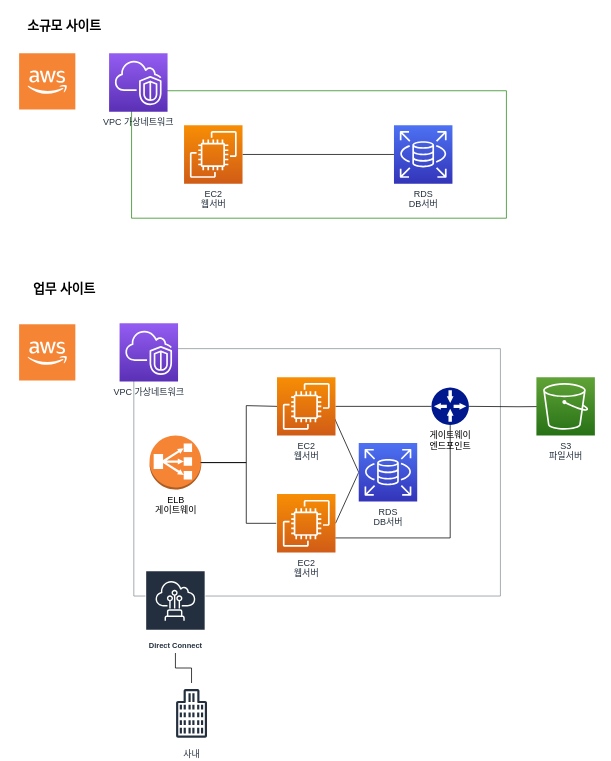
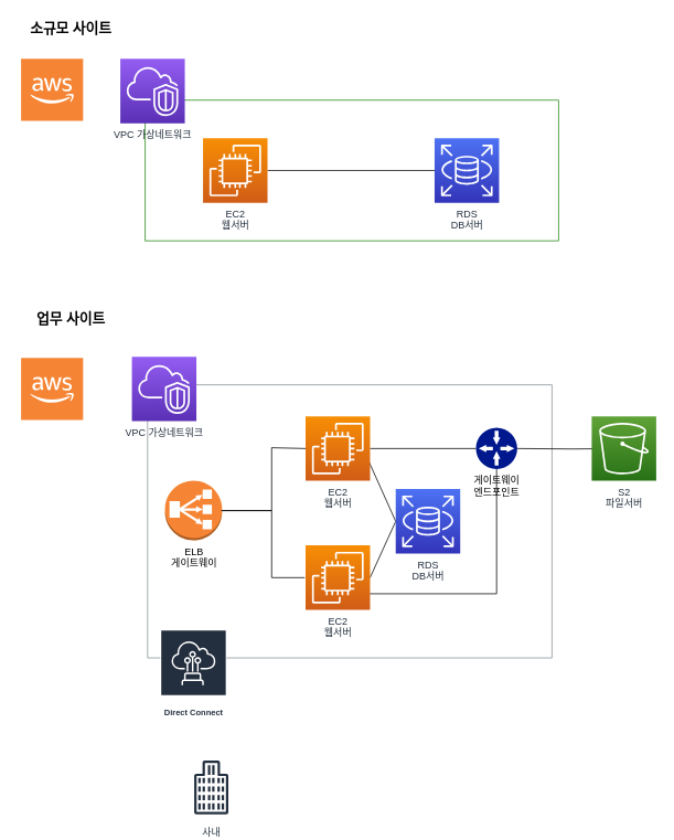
  <mxCell id="0" />
  <mxCell id="1" parent="0" />
  <mxCell id="2" value="" style="points=[[0,0],[0.25,0],[0.5,0],[0.75,0],[1,0],[1,0.25],[1,0.5],[1,0.75],[1,1],[0.75,1],[0.5,1],[0.25,1],[0,1],[0,0.75],[0,0.5],[0,0.25]];outlineConnect=0;gradientColor=none;html=1;whiteSpace=wrap;fontSize=12;fontStyle=0;container=1;pointerEvents=0;collapsible=0;recursiveResize=0;shape=mxgraph.aws4.group;grIcon=mxgraph.aws4.group_vpc;strokeColor=#248814;fillColor=none;verticalAlign=top;align=left;spacingLeft=30;fontColor=#AAB7B8;dashed=0;" parent="1" vertex="1"><mxGeometry x="175" y="120" width="500" height="170" as="geometry" /></mxCell>
  <mxCell id="3" value="" style="endArrow=none;html=1;rounded=0;exitX=1;exitY=0.5;exitDx=0;exitDy=0;exitPerimeter=0;entryX=0;entryY=0.5;entryDx=0;entryDy=0;entryPerimeter=0;" parent="2" source="4" target="5" edge="1"><mxGeometry width="50" height="50" relative="1" as="geometry"><mxPoint x="160" y="85" as="sourcePoint" /><mxPoint x="340" y="85" as="targetPoint" /></mxGeometry></mxCell>
  <mxCell id="4" value="EC2&lt;br&gt;웹서버" style="sketch=0;points=[[0,0,0],[0.25,0,0],[0.5,0,0],[0.75,0,0],[1,0,0],[0,1,0],[0.25,1,0],[0.5,1,0],[0.75,1,0],[1,1,0],[0,0.25,0],[0,0.5,0],[0,0.75,0],[1,0.25,0],[1,0.5,0],[1,0.75,0]];outlineConnect=0;fontColor=#232F3E;gradientColor=#F78E04;gradientDirection=north;fillColor=#D05C17;strokeColor=#ffffff;dashed=0;verticalLabelPosition=bottom;verticalAlign=top;align=center;html=1;fontSize=12;fontStyle=0;aspect=fixed;shape=mxgraph.aws4.resourceIcon;resIcon=mxgraph.aws4.ec2;" parent="2" vertex="1"><mxGeometry x="70" y="46" width="78" height="78" as="geometry" /></mxCell>
  <mxCell id="5" value="RDS&lt;br&gt;DB서버" style="sketch=0;points=[[0,0,0],[0.25,0,0],[0.5,0,0],[0.75,0,0],[1,0,0],[0,1,0],[0.25,1,0],[0.5,1,0],[0.75,1,0],[1,1,0],[0,0.25,0],[0,0.5,0],[0,0.75,0],[1,0.25,0],[1,0.5,0],[1,0.75,0]];outlineConnect=0;fontColor=#232F3E;gradientColor=#4D72F3;gradientDirection=north;fillColor=#3334B9;strokeColor=#ffffff;dashed=0;verticalLabelPosition=bottom;verticalAlign=top;align=center;html=1;fontSize=12;fontStyle=0;aspect=fixed;shape=mxgraph.aws4.resourceIcon;resIcon=mxgraph.aws4.rds;" parent="2" vertex="1"><mxGeometry x="350" y="46" width="78" height="78" as="geometry" /></mxCell>
  <mxCell id="6" value="VPC&amp;nbsp;가상네트워크" style="sketch=0;points=[[0,0,0],[0.25,0,0],[0.5,0,0],[0.75,0,0],[1,0,0],[0,1,0],[0.25,1,0],[0.5,1,0],[0.75,1,0],[1,1,0],[0,0.25,0],[0,0.5,0],[0,0.75,0],[1,0.25,0],[1,0.5,0],[1,0.75,0]];outlineConnect=0;fontColor=#232F3E;gradientColor=#945DF2;gradientDirection=north;fillColor=#5A30B5;strokeColor=#ffffff;dashed=0;verticalLabelPosition=bottom;verticalAlign=top;align=center;html=1;fontSize=12;fontStyle=0;aspect=fixed;shape=mxgraph.aws4.resourceIcon;resIcon=mxgraph.aws4.vpc;" parent="2" vertex="1"><mxGeometry x="-30" y="-50" width="78" height="78" as="geometry" /></mxCell>
  <mxCell id="7" value="" style="endArrow=none;html=1;rounded=0;entryX=0;entryY=0.5;entryDx=0;entryDy=0;entryPerimeter=0;exitX=0.897;exitY=0.513;exitDx=0;exitDy=0;exitPerimeter=0;" parent="1" source="11" target="9" edge="1"><mxGeometry width="50" height="50" relative="1" as="geometry"><mxPoint x="449" y="574" as="sourcePoint" /><mxPoint x="559" y="624.211" as="targetPoint" /></mxGeometry></mxCell>
  <mxCell id="8" value="" style="endArrow=none;html=1;rounded=0;exitX=1;exitY=0.5;exitDx=0;exitDy=0;exitPerimeter=0;entryX=0;entryY=0.5;entryDx=0;entryDy=0;entryPerimeter=0;" parent="1" source="12" target="9" edge="1"><mxGeometry width="50" height="50" relative="1" as="geometry"><mxPoint x="449" y="703.158" as="sourcePoint" /><mxPoint x="559" y="656.842" as="targetPoint" /></mxGeometry></mxCell>
  <mxCell id="9" value="RDS&lt;br&gt;DB서버" style="sketch=0;points=[[0,0,0],[0.25,0,0],[0.5,0,0],[0.75,0,0],[1,0,0],[0,1,0],[0.25,1,0],[0.5,1,0],[0.75,1,0],[1,1,0],[0,0.25,0],[0,0.5,0],[0,0.75,0],[1,0.25,0],[1,0.5,0],[1,0.75,0]];outlineConnect=0;fontColor=#232F3E;gradientColor=#4D72F3;gradientDirection=north;fillColor=#3334B9;strokeColor=#ffffff;dashed=0;verticalLabelPosition=bottom;verticalAlign=top;align=center;html=1;fontSize=12;fontStyle=0;aspect=fixed;shape=mxgraph.aws4.resourceIcon;resIcon=mxgraph.aws4.rds;" parent="1" vertex="1"><mxGeometry x="478" y="590" width="78" height="78" as="geometry" /></mxCell>
  <mxCell id="10" value="" style="edgeStyle=orthogonalEdgeStyle;rounded=0;orthogonalLoop=1;jettySize=auto;html=1;entryX=0;entryY=0.5;entryDx=0;entryDy=0;entryPerimeter=0;strokeColor=default;endArrow=none;endFill=0;" parent="1" source="11" target="23" edge="1"><mxGeometry relative="1" as="geometry" /></mxCell>
  <mxCell id="11" value="EC2&lt;br&gt;웹서버" style="sketch=0;points=[[0,0,0],[0.25,0,0],[0.5,0,0],[0.75,0,0],[1,0,0],[0,1,0],[0.25,1,0],[0.5,1,0],[0.75,1,0],[1,1,0],[0,0.25,0],[0,0.5,0],[0,0.75,0],[1,0.25,0],[1,0.5,0],[1,0.75,0]];outlineConnect=0;fontColor=#232F3E;gradientColor=#F78E04;gradientDirection=north;fillColor=#D05C17;strokeColor=#ffffff;dashed=0;verticalLabelPosition=bottom;verticalAlign=top;align=center;html=1;fontSize=12;fontStyle=0;aspect=fixed;shape=mxgraph.aws4.resourceIcon;resIcon=mxgraph.aws4.ec2;" parent="1" vertex="1"><mxGeometry x="369" y="502" width="78" height="78" as="geometry" /></mxCell>
  <mxCell id="12" value="EC2&lt;br&gt;웹서버" style="sketch=0;points=[[0,0,0],[0.25,0,0],[0.5,0,0],[0.75,0,0],[1,0,0],[0,1,0],[0.25,1,0],[0.5,1,0],[0.75,1,0],[1,1,0],[0,0.25,0],[0,0.5,0],[0,0.75,0],[1,0.25,0],[1,0.5,0],[1,0.75,0]];outlineConnect=0;fontColor=#232F3E;gradientColor=#F78E04;gradientDirection=north;fillColor=#D05C17;strokeColor=#ffffff;dashed=0;verticalLabelPosition=bottom;verticalAlign=top;align=center;html=1;fontSize=12;fontStyle=0;aspect=fixed;shape=mxgraph.aws4.resourceIcon;resIcon=mxgraph.aws4.ec2;" parent="1" vertex="1"><mxGeometry x="369" y="658" width="78" height="78" as="geometry" /></mxCell>
  <mxCell id="13" value="" style="outlineConnect=0;dashed=0;verticalLabelPosition=bottom;verticalAlign=top;align=center;html=1;shape=mxgraph.aws3.cloud_2;fillColor=#F58534;gradientColor=none;" parent="1" vertex="1"><mxGeometry x="25" y="70" width="75" height="75" as="geometry" /></mxCell>
  <mxCell id="14" value="ELB&lt;br&gt;게이트웨이" style="outlineConnect=0;dashed=0;verticalLabelPosition=bottom;verticalAlign=top;align=center;html=1;shape=mxgraph.aws3.classic_load_balancer;fillColor=#F58534;gradientColor=none;" parent="1" vertex="1"><mxGeometry x="199" y="580" width="69" height="72" as="geometry" /></mxCell>
  <mxCell id="15" value="" style="endArrow=none;html=1;rounded=0;exitX=1;exitY=0.5;exitDx=0;exitDy=0;exitPerimeter=0;entryX=0;entryY=0.5;entryDx=0;entryDy=0;entryPerimeter=0;" parent="1" source="14" target="11" edge="1"><mxGeometry width="50" height="50" relative="1" as="geometry"><mxPoint x="239" y="860" as="sourcePoint" /><mxPoint x="289" y="810" as="targetPoint" /><Array as="points"><mxPoint x="328" y="616" /><mxPoint x="328" y="540" /></Array></mxGeometry></mxCell>
  <mxCell id="16" value="" style="endArrow=none;html=1;rounded=0;exitX=1;exitY=0.5;exitDx=0;exitDy=0;exitPerimeter=0;entryX=0;entryY=0.5;entryDx=0;entryDy=0;entryPerimeter=0;" parent="1" edge="1"><mxGeometry width="50" height="50" relative="1" as="geometry"><mxPoint x="267" y="616" as="sourcePoint" /><mxPoint x="368" y="697" as="targetPoint" /><Array as="points"><mxPoint x="328" y="616" /><mxPoint x="328" y="697" /></Array></mxGeometry></mxCell>
  <mxCell id="17" value="VPC" style="sketch=0;outlineConnect=0;gradientColor=none;html=1;whiteSpace=wrap;fontSize=12;fontStyle=0;shape=mxgraph.aws4.group;grIcon=mxgraph.aws4.group_vpc;strokeColor=#879196;fillColor=none;verticalAlign=top;align=left;spacingLeft=30;fontColor=#879196;dashed=0;" parent="1" vertex="1"><mxGeometry x="178" y="464" width="489" height="330" as="geometry" /></mxCell>
  <mxCell id="18" value="VPC&amp;nbsp;가상네트워크" style="sketch=0;points=[[0,0,0],[0.25,0,0],[0.5,0,0],[0.75,0,0],[1,0,0],[0,1,0],[0.25,1,0],[0.5,1,0],[0.75,1,0],[1,1,0],[0,0.25,0],[0,0.5,0],[0,0.75,0],[1,0.25,0],[1,0.5,0],[1,0.75,0]];outlineConnect=0;fontColor=#232F3E;gradientColor=#945DF2;gradientDirection=north;fillColor=#5A30B5;strokeColor=#ffffff;dashed=0;verticalLabelPosition=bottom;verticalAlign=top;align=center;html=1;fontSize=12;fontStyle=0;aspect=fixed;shape=mxgraph.aws4.resourceIcon;resIcon=mxgraph.aws4.vpc;" parent="1" vertex="1"><mxGeometry x="159" y="430" width="78" height="78" as="geometry" /></mxCell>
  <mxCell id="19" value="" style="outlineConnect=0;dashed=0;verticalLabelPosition=bottom;verticalAlign=top;align=center;html=1;shape=mxgraph.aws3.cloud_2;fillColor=#F58534;gradientColor=none;" parent="1" vertex="1"><mxGeometry x="25" y="431.5" width="75" height="75" as="geometry" /></mxCell>
  <mxCell id="20" value="" style="edgeStyle=orthogonalEdgeStyle;rounded=0;orthogonalLoop=1;jettySize=auto;html=1;endArrow=none;endFill=0;" parent="1" target="23" edge="1"><mxGeometry relative="1" as="geometry"><mxPoint x="756" y="541" as="sourcePoint" /></mxGeometry></mxCell>
- <mxCell id="21" value="S3&lt;br&gt;파일서버" style="sketch=0;points=[[0,0,0],[0.25,0,0],[0.5,0,0],[0.75,0,0],[1,0,0],[0,1,0],[0.25,1,0],[0.5,1,0],[0.75,1,0],[1,1,0],[0,0.25,0],[0,0.5,0],[0,0.75,0],[1,0.25,0],[1,0.5,0],[1,0.75,0]];outlineConnect=0;fontColor=#232F3E;gradientColor=#60A337;gradientDirection=north;fillColor=#277116;strokeColor=#ffffff;dashed=0;verticalLabelPosition=bottom;verticalAlign=top;align=center;html=1;fontSize=12;fontStyle=0;aspect=fixed;shape=mxgraph.aws4.resourceIcon;resIcon=mxgraph.aws4.s3;" parent="1" vertex="1"><mxGeometry x="715" y="502" width="78" height="78" as="geometry" /></mxCell>
+ <mxCell id="21" value="S2&lt;br&gt;파일서버" style="sketch=0;points=[[0,0,0],[0.25,0,0],[0.5,0,0],[0.75,0,0],[1,0,0],[0,1,0],[0.25,1,0],[0.5,1,0],[0.75,1,0],[1,1,0],[0,0.25,0],[0,0.5,0],[0,0.75,0],[1,0.25,0],[1,0.5,0],[1,0.75,0]];outlineConnect=0;fontColor=#232F3E;gradientColor=#60A337;gradientDirection=north;fillColor=#277116;strokeColor=#ffffff;dashed=0;verticalLabelPosition=bottom;verticalAlign=top;align=center;html=1;fontSize=12;fontStyle=0;aspect=fixed;shape=mxgraph.aws4.resourceIcon;resIcon=mxgraph.aws4.s3;" parent="1" vertex="1"><mxGeometry x="715" y="502" width="78" height="78" as="geometry" /></mxCell>
  <mxCell id="22" value="" style="edgeStyle=orthogonalEdgeStyle;rounded=0;orthogonalLoop=1;jettySize=auto;html=1;endArrow=none;endFill=0;strokeColor=default;entryX=1;entryY=0.75;entryDx=0;entryDy=0;entryPerimeter=0;" parent="1" source="23" target="12" edge="1"><mxGeometry relative="1" as="geometry"><mxPoint x="600" y="641" as="targetPoint" /><Array as="points"><mxPoint x="600" y="717" /></Array></mxGeometry></mxCell>
  <mxCell id="23" value="게이트웨이&lt;br&gt;엔드포인트" style="sketch=0;aspect=fixed;pointerEvents=1;shadow=0;dashed=0;html=1;strokeColor=none;labelPosition=center;verticalLabelPosition=bottom;verticalAlign=top;align=center;fillColor=#00188D;shape=mxgraph.mscae.enterprise.gateway;rotation=0;" parent="1" vertex="1"><mxGeometry x="575" y="516" width="50" height="50" as="geometry" /></mxCell>
  <mxCell id="24" value="Direct Connect" style="sketch=0;outlineConnect=0;fontColor=#232F3E;gradientColor=none;strokeColor=#ffffff;fillColor=#232F3E;dashed=0;verticalLabelPosition=middle;verticalAlign=bottom;align=center;html=1;whiteSpace=wrap;fontSize=10;fontStyle=1;spacing=3;shape=mxgraph.aws4.productIcon;prIcon=mxgraph.aws4.direct_connect;" parent="1" vertex="1"><mxGeometry x="193.5" y="760" width="80" height="110" as="geometry" /></mxCell>
- <mxCell id="25" value="" style="edgeStyle=orthogonalEdgeStyle;rounded=0;orthogonalLoop=1;jettySize=auto;html=1;endArrow=none;endFill=0;strokeColor=default;" parent="1" source="26" target="24" edge="1"><mxGeometry relative="1" as="geometry" /></mxCell>
  <mxCell id="26" value="사내" style="sketch=0;outlineConnect=0;fontColor=#232F3E;gradientColor=none;strokeColor=#232F3E;fillColor=#ffffff;dashed=0;verticalLabelPosition=bottom;verticalAlign=top;align=center;html=1;fontSize=12;fontStyle=0;aspect=fixed;shape=mxgraph.aws4.resourceIcon;resIcon=mxgraph.aws4.office_building;" parent="1" vertex="1"><mxGeometry x="192.5" y="910" width="125" height="81" as="geometry" /></mxCell>
  <mxCell id="27" value="&lt;font style=&quot;font-size: 17px;&quot;&gt;&lt;b&gt;소규모 사이트&lt;/b&gt;&lt;/font&gt;" style="text;html=1;align=center;verticalAlign=middle;resizable=0;points=[];autosize=1;strokeColor=none;fillColor=none;" parent="1" vertex="1"><mxGeometry x="20" y="20" width="130" height="30" as="geometry" /></mxCell>
  <mxCell id="28" value="&lt;span style=&quot;font-size: 17px;&quot;&gt;&lt;b&gt;업무 사이트&lt;/b&gt;&lt;/span&gt;" style="text;html=1;align=center;verticalAlign=middle;resizable=0;points=[];autosize=1;strokeColor=none;fillColor=none;" parent="1" vertex="1"><mxGeometry x="30" y="370" width="110" height="30" as="geometry" /></mxCell>
